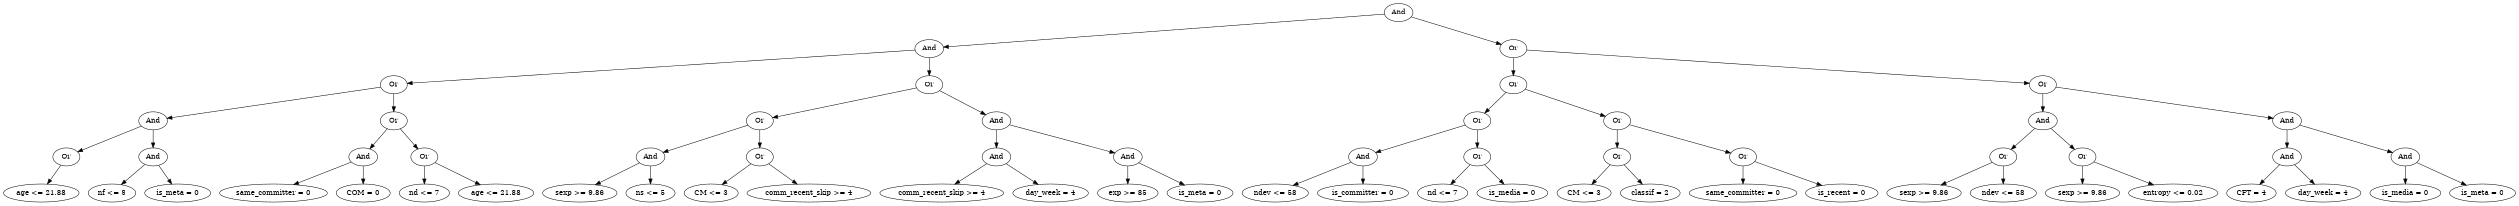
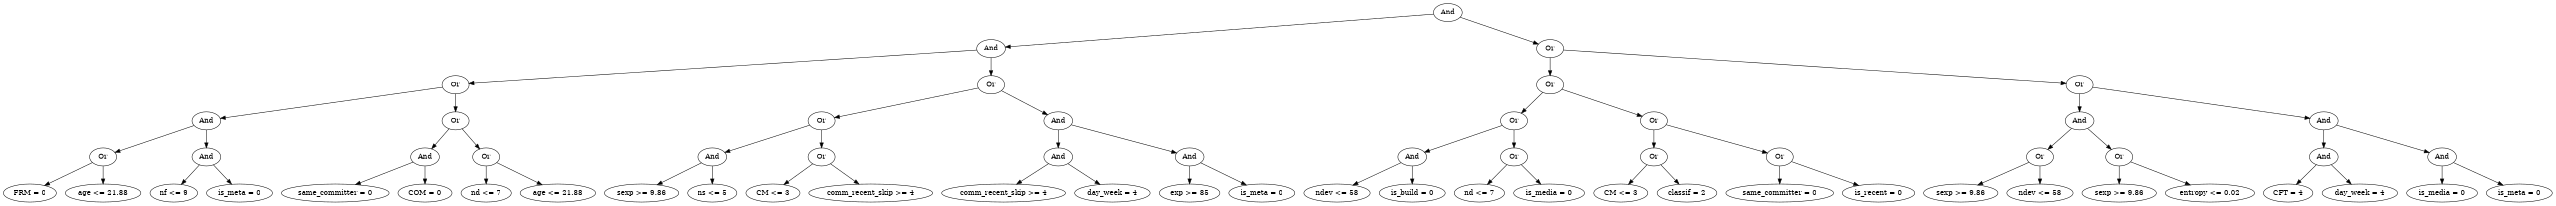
  digraph {
    n1 [height=0.5 label=And width=0.75]
    n2 [height=0.5 label=And width=0.75]
    n3 [height=0.5 label=Or width=0.75]
    n4 [height=0.5 label=Or width=0.75]
    n5 [height=0.5 label=Or width=0.75]
    n6 [height=0.5 label=Or width=0.75]
    n7 [height=0.5 label=Or width=0.75]
    n8 [height=0.5 label=And width=0.75]
    n9 [height=0.5 label=Or width=0.75]
    n10 [height=0.5 label=Or width=0.75]
    n11 [height=0.5 label=And width=0.75]
    n12 [height=0.5 label=Or width=0.75]
    n13 [height=0.5 label=Or width=0.75]
    n14 [height=0.5 label=And width=0.75]
    n15 [height=0.5 label=And width=0.75]
    n16 [height=0.5 label=Or width=0.75]
    n17 [height=0.5 label=And width=0.75]
    n18 [height=0.5 label=And width=0.75]
    n19 [height=0.5 label=Or width=0.75]
    n20 [height=0.5 label=And width=0.75]
    n21 [height=0.5 label=Or width=0.75]
    n22 [height=0.5 label=And width=0.75]
    n23 [height=0.5 label=And width=0.75]
+   n24 [height=0.5 label="FRM = 0" width=1.2457]
    n25 [height=0.5 label="age <= 21.88" width=1.6249]
    n26 [height=0.5 label="nf <= 9" width=1.0652]
    n27 [height=0.5 label="is_meta = 0" width=1.4804]
    n28 [height=0.5 label="same_committer = 0" width=2.3651]
    n29 [height=0.5 label="COM = 0" width=1.2818]
    n30 [height=0.5 label="nd <= 7" width=1.1193]
    n31 [height=0.5 label="age <= 21.88" width=1.6249]
    n32 [height=0.5 label="sexp >= 9.86" width=1.6429]
    n33 [height=0.5 label="ns <= 5" width=1.0832]
    n34 [height=0.5 label="CM <= 3" width=1.2457]
    n35 [height=0.5 label="comm_recent_skip >= 4" width=2.7984]
    n36 [height=0.5 label="comm_recent_skip >= 4" width=2.7984]
    n37 [height=0.5 label="day_week = 4" width=1.7151]
    n38 [height=0.5 label="exp >= 85" width=1.336]
    n39 [height=0.5 label="is_meta = 0" width=1.4804]
    n40 [height=0.5 label=And width=0.75]
    n41 [height=0.5 label=Or width=0.75]
    n42 [height=0.5 label=Or width=0.75]
    n43 [height=0.5 label=Or width=0.75]
    n44 [height=0.5 label=Or width=0.75]
    n45 [height=0.5 label=Or width=0.75]
    n46 [height=0.5 label=And width=0.75]
    n47 [height=0.5 label=And width=0.75]
    n48 [height=0.5 label="ndev <= 58" width=1.4624]
-   n49 [height=0.5 label="is_committer = 0" width=1.4985]
+   n49 [height=0.5 label="is_build = 0" width=1.4985]
    n50 [height=0.5 label="nd <= 7" width=1.1193]
    n51 [height=0.5 label="is_media = 0" width=1.6068]
    n52 [height=0.5 label="CM <= 3" width=1.2457]
    n53 [height=0.5 label="classif = 2" width=1.336]
    n54 [height=0.5 label="same_committer = 0" width=2.3651]
    n55 [height=0.5 label="is_recent = 0" width=1.3179]
    n56 [height=0.5 label="sexp >= 9.86" width=1.6429]
    n57 [height=0.5 label="ndev <= 58" width=1.4624]
    n58 [height=0.5 label="sexp >= 9.86" width=1.6429]
    n59 [height=0.5 label="entropy <= 0.02" width=1.9318]
    n60 [height=0.5 label="CFT = 4" width=1.1916]
    n61 [height=0.5 label="day_week = 4" width=1.7151]
    n62 [height=0.5 label="is_media = 0" width=1.6068]
    n63 [height=0.5 label="is_meta = 0" width=1.4804]
    n1 -> n2
    n1 -> n3
    n2 -> n4
    n2 -> n5
    n3 -> n6
    n3 -> n7
    n4 -> n8
    n4 -> n9
    n5 -> n10
    n5 -> n11
    n6 -> n12
    n6 -> n13
    n7 -> n14
    n7 -> n15
    n8 -> n16
    n8 -> n17
    n9 -> n18
    n9 -> n19
    n10 -> n20
    n10 -> n21
    n11 -> n22
    n11 -> n23
    n12 -> n40
    n12 -> n41
    n13 -> n42
    n13 -> n43
    n14 -> n44
    n14 -> n45
    n15 -> n46
    n15 -> n47
+   n16 -> n24
    n16 -> n25
    n17 -> n26
    n17 -> n27
    n18 -> n28
    n18 -> n29
    n19 -> n30
    n19 -> n31
    n20 -> n32
    n20 -> n33
    n21 -> n34
    n21 -> n35
    n22 -> n36
    n22 -> n37
    n23 -> n38
    n23 -> n39
    n40 -> n48
    n40 -> n49
    n41 -> n50
    n41 -> n51
    n42 -> n52
    n42 -> n53
    n43 -> n54
    n43 -> n55
    n44 -> n56
    n44 -> n57
    n45 -> n58
    n45 -> n59
    n46 -> n60
    n46 -> n61
    n47 -> n62
    n47 -> n63
  }
